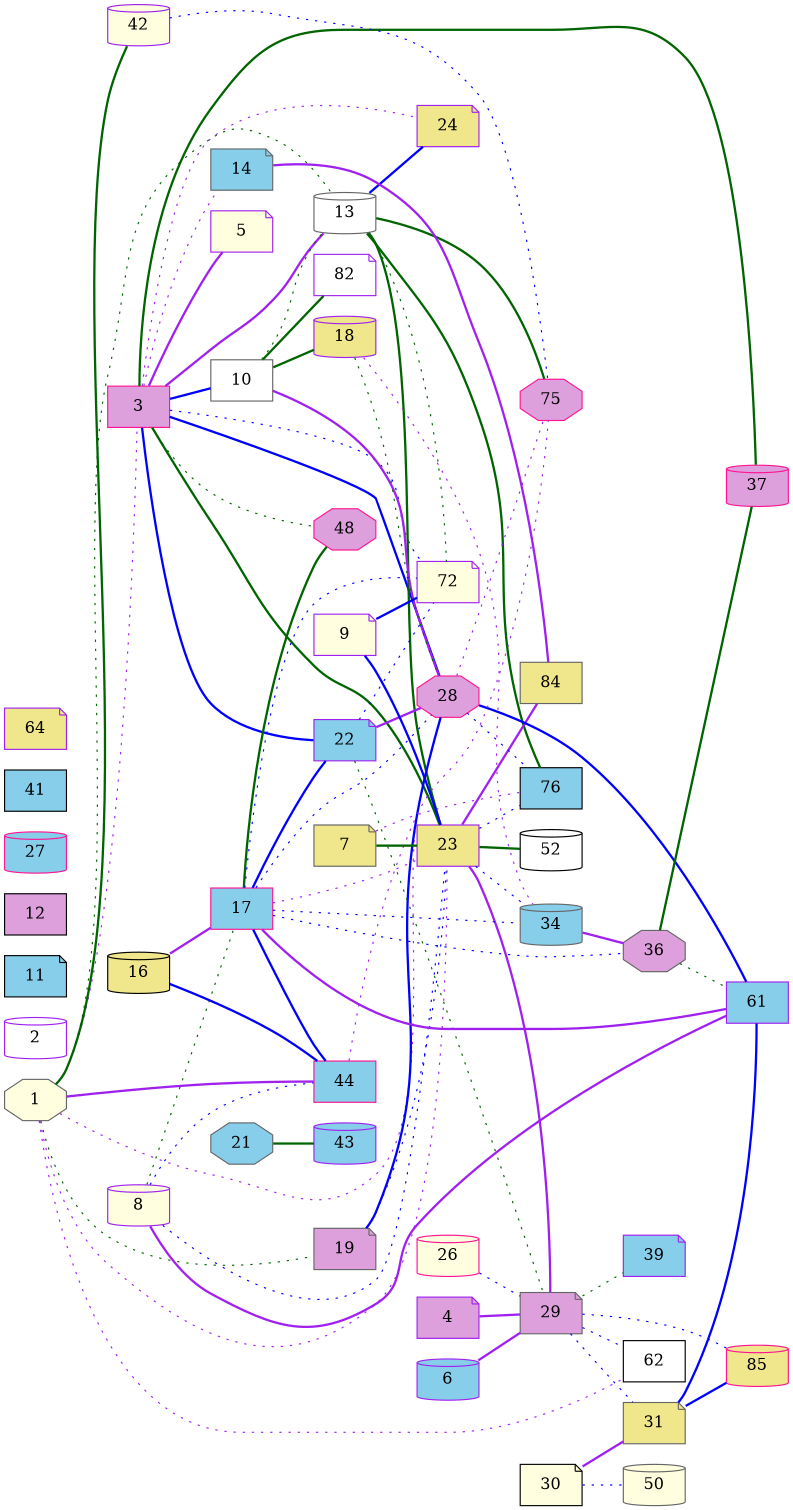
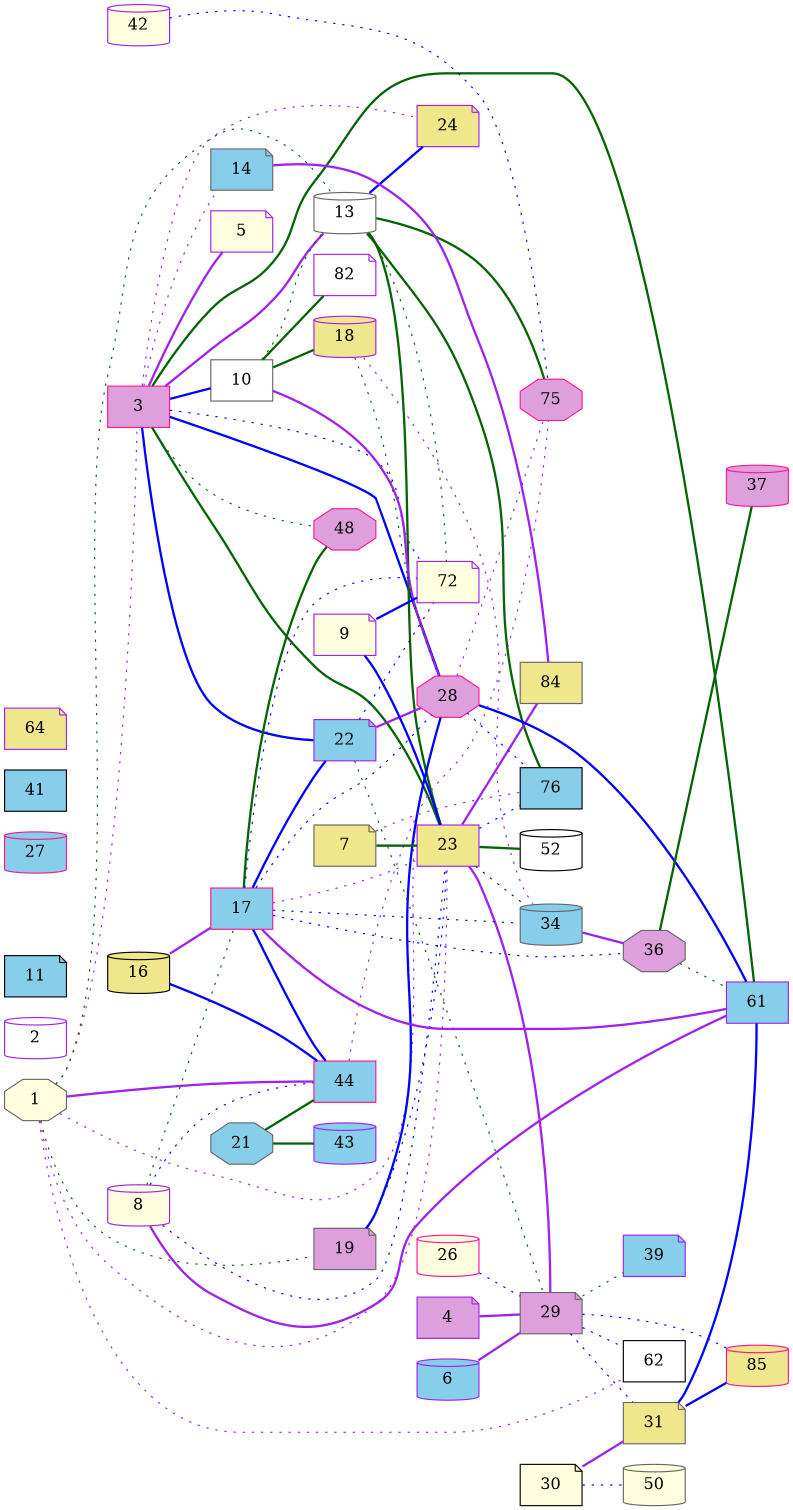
  graph {
    rankdir=LR
    node [color=purple fillcolor=skyblue shape=note style=filled]
    edge [color=blue style=bold]
    1 [color=gray40 fillcolor=lightyellow shape=octagon super="+66"]
    3 [color=deeppink fillcolor=plum shape=box super="+25"]
    13 [color=gray40 fillcolor=white shape=cylinder super="+57+15"]
    19 [color=gray40 fillcolor=plum super="+94+49"]
    23 [fillcolor=khaki shape=box super="+33+77"]
    28 [color=deeppink fillcolor=plum shape=octagon super="+32+54"]
    42 [fillcolor=lightyellow shape=cylinder]
    44 [color=deeppink shape=box super="+88"]
    62 [color=black fillcolor=white shape=box]
    5 [fillcolor=lightyellow]
    10 [color=gray40 fillcolor=white shape=box super="+83+45"]
    14 [color=gray40]
    22 [super="+55"]
    24 [fillcolor=khaki super="+59"]
    48 [color=deeppink fillcolor=plum shape=octagon]
    61 [shape=box]
    72 [fillcolor=lightyellow]
    76 [color=black shape=box]
    75 [color=deeppink fillcolor=plum shape=octagon]
    29 [color=gray40 fillcolor=plum super="+60"]
    84 [color=gray40 fillcolor=khaki shape=box super="+92"]
    34 [color=gray40 shape=cylinder super="+67"]
    52 [color=black fillcolor=white shape=cylinder]
    2 [fillcolor=white shape=cylinder]
    18 [fillcolor=khaki shape=cylinder super="+81"]
    82 [fillcolor=white]
    31 [color=gray40 fillcolor=khaki super="+68"]
    39
    85 [color=deeppink fillcolor=khaki shape=cylinder]
    4 [fillcolor=plum]
    6 [shape=cylinder super="+20"]
    7 [color=gray40 fillcolor=khaki super="+46"]
    8 [fillcolor=lightyellow shape=cylinder super="+53"]
    17 [color=deeppink shape=box super="+35+63"]
    36 [color=gray40 fillcolor=plum shape=octagon super="+86+38"]
    9 [fillcolor=lightyellow]
    11 [color=black]
-   12 [color=black fillcolor=plum shape=box]
    16 [color=black fillcolor=khaki shape=cylinder super="+40"]
    37 [color=deeppink fillcolor=plum shape=cylinder]
    21 [color=gray40 shape=octagon super="+89"]
    43 [shape=cylinder super="+70+80"]
    26 [color=deeppink fillcolor=lightyellow shape=cylinder]
    27 [color=deeppink shape=cylinder]
    30 [color=black fillcolor=lightyellow]
    50 [color=gray40 fillcolor=lightyellow shape=cylinder super="+79"]
    41 [color=black shape=box]
    64 [fillcolor=khaki]
    1 -- 3 [color=purple style=dotted]
    1 -- 13 [color=darkgreen style=dotted]
    1 -- 19 [color=darkgreen style=dotted]
    1 -- 23 [color=purple style=dotted]
    1 -- 28 [color=purple style=dotted]
-   1 -- 42 [color=darkgreen]
    1 -- 44 [color=purple]
    1 -- 62 [color=purple style=dotted]
    3 -- 13 [color=purple]
    3 -- 23 [color=darkgreen weight=2]
    3 -- 28
    3 -- 5 [color=purple]
    3 -- 10
    3 -- 14 [color=purple style=dotted]
    3 -- 22
    3 -- 24 [color=purple style=dotted]
    3 -- 48 [color=darkgreen style=dotted]
-   3 -- 37 [color=darkgreen]
+   3 -- 61 [color=darkgreen]
    3 -- 72 [style=dotted]
    13 -- 23 [color=darkgreen weight=2]
    13 -- 24
    13 -- 72 [color=darkgreen style=dotted]
    13 -- 76 [color=darkgreen]
    13 -- 75 [color=darkgreen]
    19 -- 23 [style=dotted]
    19 -- 28
    23 -- 76 [style=dotted]
    23 -- 29 [color=purple]
    23 -- 84 [color=purple weight=2]
    23 -- 34 [style=dotted]
    23 -- 52 [color=darkgreen]
    28 -- 61
    28 -- 76 [style=dotted]
    28 -- 75 [color=purple style=dotted]
    42 -- 75 [style=dotted]
    44 -- 75 [color=purple style=dotted]
    10 -- 13 [color=darkgreen style=dotted]
    10 -- 28 [color=purple]
    10 -- 18 [color=darkgreen]
    10 -- 82 [color=darkgreen]
    14 -- 84 [color=purple]
    22 -- 28 [color=purple]
    22 -- 72 [style=dotted]
    22 -- 29 [color=darkgreen style=dotted]
    29 -- 62 [style=dotted]
    29 -- 31 [style=dotted weight=2]
    29 -- 39 [color=darkgreen style=dotted]
    29 -- 85 [style=dotted]
    34 -- 36 [color=purple]
    18 -- 28 [color=darkgreen style=dotted]
    18 -- 34 [color=purple style=dotted]
    31 -- 61
    31 -- 85
    4 -- 29 [color=purple]
    6 -- 29 [color=purple]
    7 -- 23 [color=darkgreen weight=2]
    7 -- 76 [color=purple style=dotted]
    8 -- 23 [style=dotted]
    8 -- 44 [style=dotted]
    8 -- 61 [color=purple]
    8 -- 17 [color=darkgreen style=dotted]
    17 -- 23 [color=purple style=dotted]
    17 -- 28 [style=dotted]
    17 -- 44
    17 -- 22
    17 -- 48 [color=darkgreen weight=2]
    17 -- 61 [color=purple]
    17 -- 72 [style=dotted]
    17 -- 34 [style=dotted]
    17 -- 36 [style=dotted]
    36 -- 61 [color=darkgreen style=dotted]
    36 -- 37 [color=darkgreen]
    9 -- 23
    9 -- 72
    16 -- 44
    16 -- 17 [color=purple]
+   21 -- 44 [color=darkgreen]
    21 -- 43 [color=darkgreen]
    26 -- 29 [style=dotted]
    30 -- 31 [color=purple]
    30 -- 50 [style=dotted]
  }
